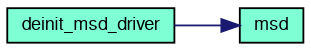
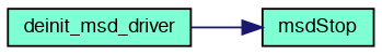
  digraph {
    rankdir=LR
    node [color=black fillcolor=aquamarine fontname=FreeSans fontsize=10 shape=record style=filled]
    n1 [fontcolor=black height=0.2 label=deinit_msd_driver width=0.4]
-   n2 [height=0.2 label=msd width=0.4]
+   n2 [height=0.2 label=msdStop width=0.4]
    n1 -> n2 [color=midnightblue fontname=FreeSans fontsize=10 labelfontname=FreeSans labelfontsize=10 style=solid]
  }
